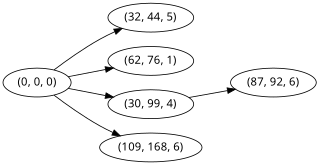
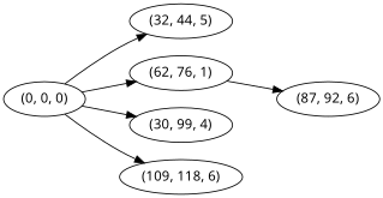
  digraph {
    fontname="Noto Sans"
    rankdir=LR
    node [fontname="Noto Sans"]
    edge [fontname="Noto Sans"]
    "(0, 0, 0)"
    "(32, 44, 5)"
    "(62, 76, 1)"
    n4 [label="(30, 99, 4)"]
-   "(109, 118, 6)" [label="(109, 168, 6)"]
+   "(109, 118, 6)"
    "(87, 92, 6)"
    "(0, 0, 0)" -> "(32, 44, 5)"
    "(0, 0, 0)" -> "(62, 76, 1)"
    "(0, 0, 0)" -> n4
    "(0, 0, 0)" -> "(109, 118, 6)"
-   n4 -> "(87, 92, 6)"
+   "(62, 76, 1)" -> "(87, 92, 6)"
  }
